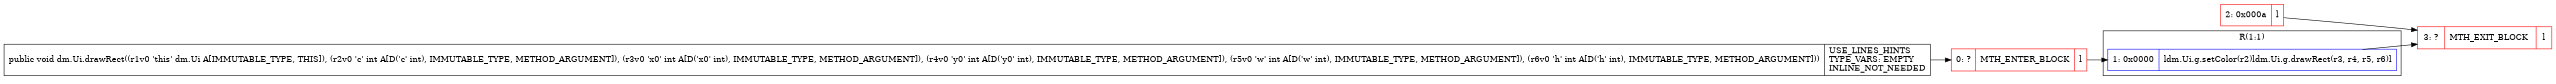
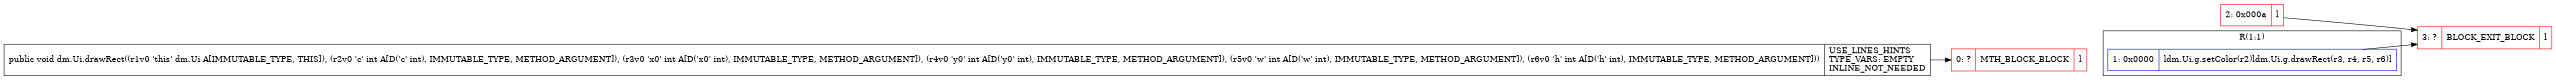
  digraph {
    rankdir=LR
    node [color=red shape=record]
    n1 [color=blue label="{1\:\ 0x0000|ldm.Ui.g.setColor(r2)ldm.Ui.g.drawRect(r3, r4, r5, r6)l}"]
-   n2 [label="{3\:\ ?|MTH_EXIT_BLOCK\l|l}"]
+   n2 [label="{3\:\ ?|BLOCK_EXIT_BLOCK\l|l}"]
    n3 [label="{2\:\ 0x000a|l}"]
-   n4 [label="{0\:\ ?|MTH_ENTER_BLOCK\l|l}"]
+   n4 [label="{0\:\ ?|MTH_BLOCK_BLOCK\l|l}"]
    n5 [label="{public void dm.Ui.drawRect((r1v0 'this' dm.Ui A[IMMUTABLE_TYPE, THIS]), (r2v0 'c' int A[D('c' int), IMMUTABLE_TYPE, METHOD_ARGUMENT]), (r3v0 'x0' int A[D('x0' int), IMMUTABLE_TYPE, METHOD_ARGUMENT]), (r4v0 'y0' int A[D('y0' int), IMMUTABLE_TYPE, METHOD_ARGUMENT]), (r5v0 'w' int A[D('w' int), IMMUTABLE_TYPE, METHOD_ARGUMENT]), (r6v0 'h' int A[D('h' int), IMMUTABLE_TYPE, METHOD_ARGUMENT]))  | USE_LINES_HINTS\lTYPE_VARS: EMPTY\lINLINE_NOT_NEEDED\l}" color=""]
    subgraph cluster_1 {
      label="R(1:1)"
      n1
    }
    n1 -> n2
    n3 -> n2
-   n4 -> n1
    n5 -> n4
  }
